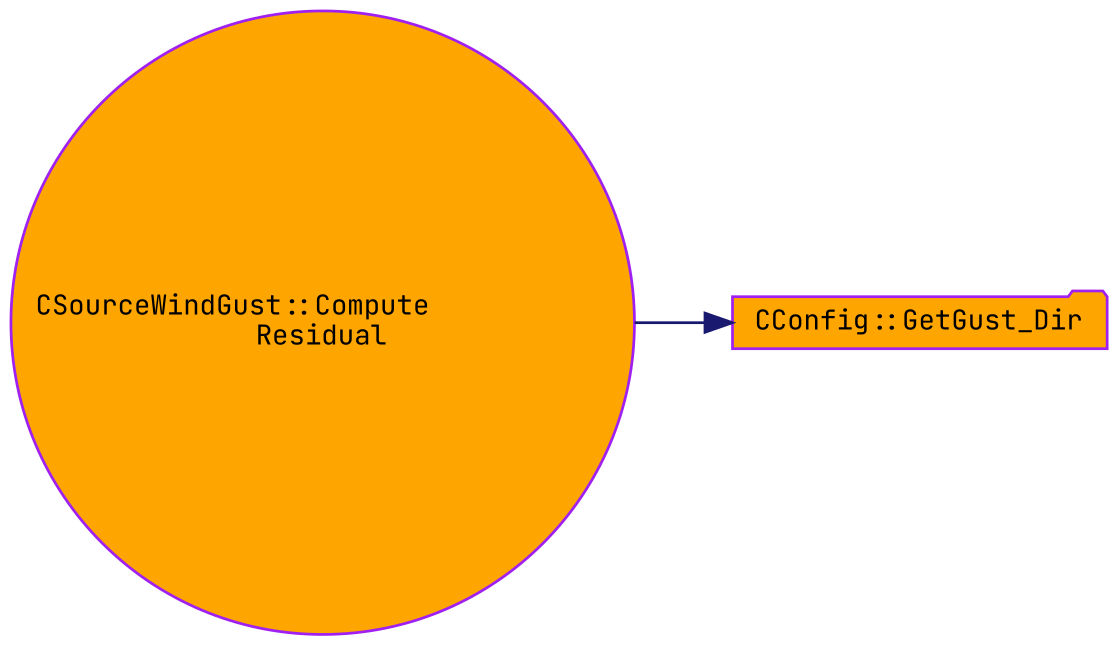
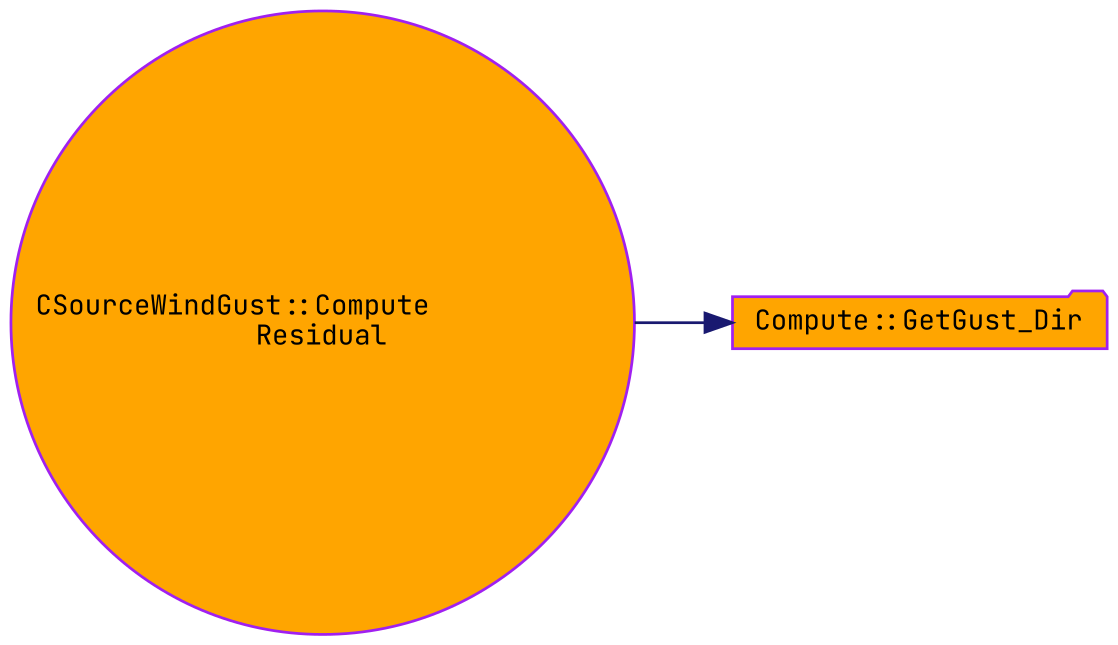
  digraph {
    rankdir=RL
    fontname="JetBrains Mono"
    node [color=purple fillcolor=orange fontname="JetBrains Mono" fontsize=10 style=filled]
-   n1 [fontcolor=black height=0.2 label="CConfig::GetGust_Dir" shape=folder width=0.4]
+   n1 [fontcolor=black height=0.2 label="Compute::GetGust_Dir" shape=folder width=0.4]
    n2 [height=0.2 label="CSourceWindGust::Compute\lResidual" shape=circle width=0.4]
    n1 -> n2 [color=midnightblue dir=back fontname="JetBrains Mono" fontsize=10 labelfontname=Helvetica labelfontsize=10 style=solid]
  }
